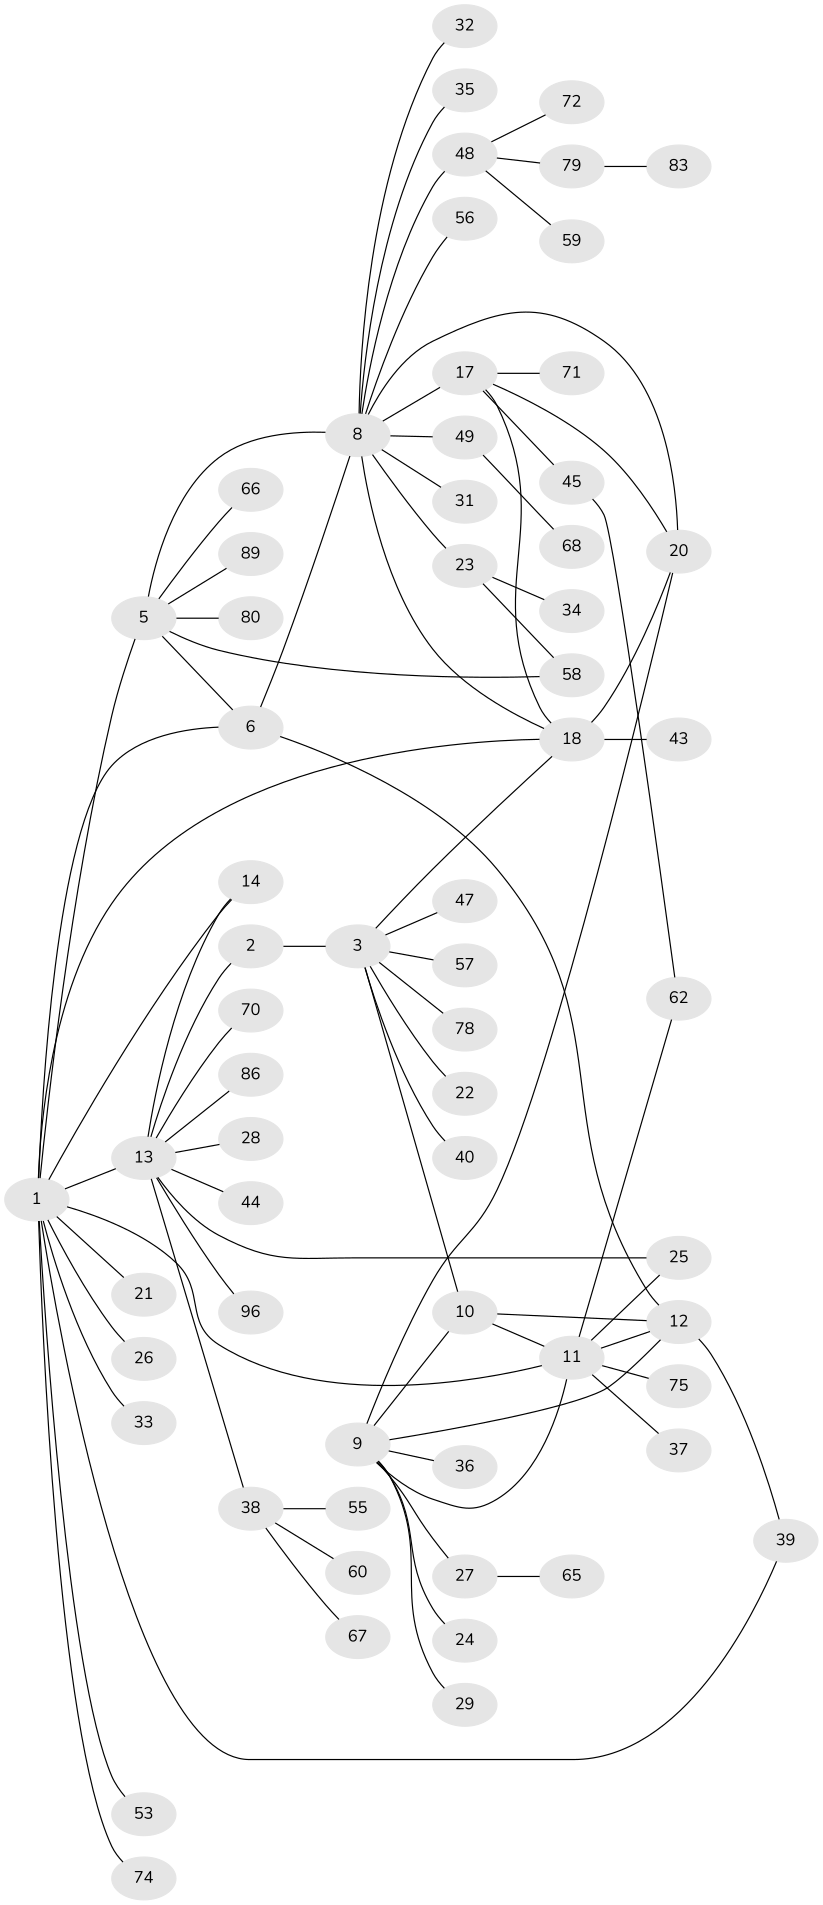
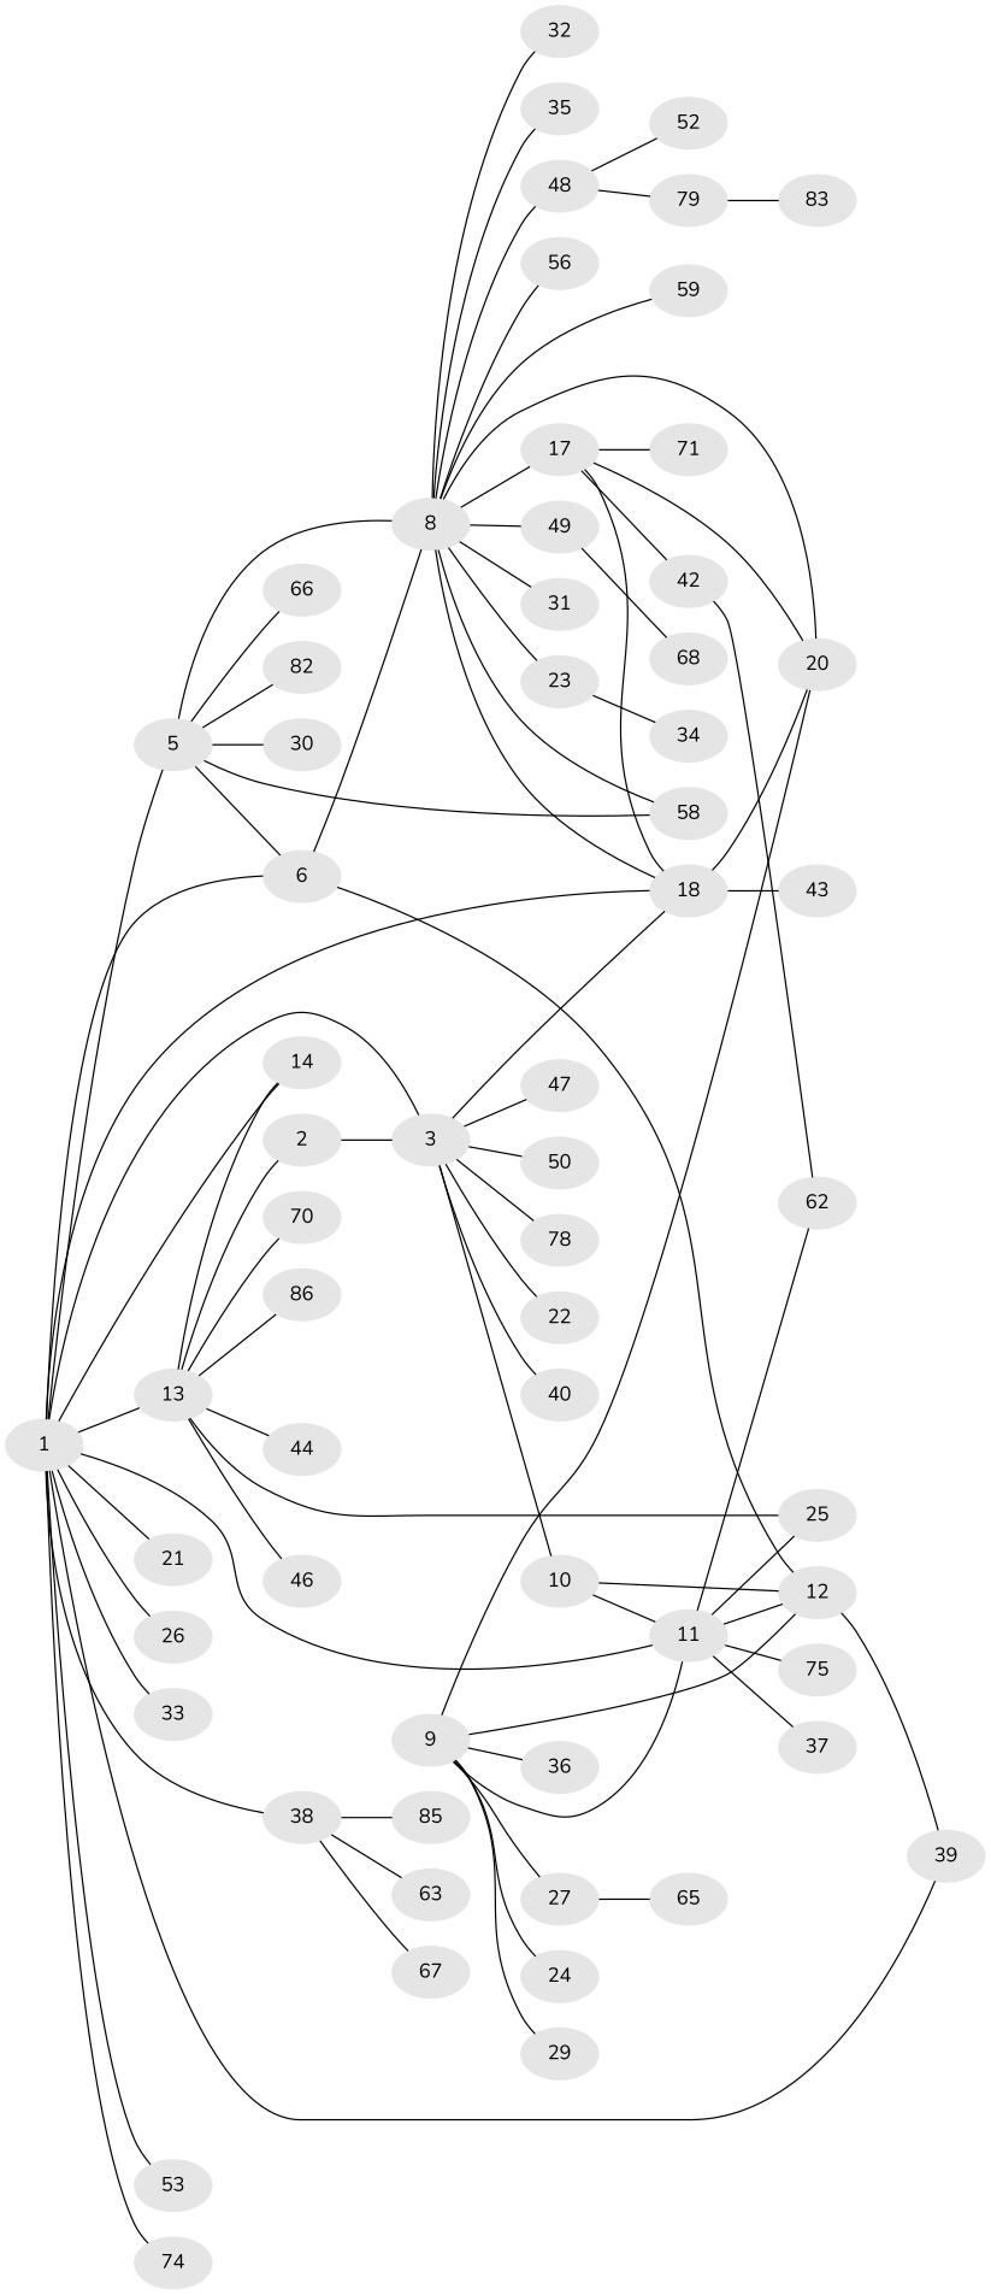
  graph {
    fontname=Nunito
    rankdir=LR
    node [color=gray90 fontname=Nunito style=filled]
    edge [fontname=Nunito]
    1 [super="+15"]
    3 [super="+4"]
    5 [super="+7"]
    6
    11 [super="+55"]
    13 [super="+16"]
    14
    18 [super="+41"]
    21
    26
    33
    38 [super="+51"]
    39
    53
    74
    2
    10
    22
    40 [super="+54"]
    47
-   50 [label=57]
+   50
    78
    8 [super="+19"]
-   30 [label=80]
+   30
    58
    66
-   82 [label=89]
+   82
    12 [super="+77"]
    25
    37 [super="+76"]
    62 [super="+81"]
    75
-   28
    44 [super="+45"]
-   46 [label=96]
+   46
    70 [super="+84"]
    86
    20 [super="+64"]
    43
-   63 [label=60]
+   63
    67
-   85 [label=55]
+   85
    17 [super="+60"]
    23
    31 [super="+72"]
    32
    35
    48
    49
    56
    59
-   42 [label=45]
+   42
    71
    34
-   52 [label=72]
+   52
    79 [super="+80"]
    68 [super="+69"]
    9 [super="+61"]
    24
    27
    29
    36
    65 [super="+73"]
    83
+   1 -- 3 [weight=2]
    1 -- 5
    1 -- 6
    1 -- 11
    1 -- 13 [weight=2]
    1 -- 14
    1 -- 18
    1 -- 21
    1 -- 26
    1 -- 33
-   13 -- 38
+   1 -- 38
    1 -- 39
    1 -- 53
    1 -- 74
    3 -- 18
    3 -- 10
    3 -- 22
    3 -- 40
    3 -- 47
    3 -- 50
    3 -- 78
    5 -- 6 [weight=2]
    5 -- 8 [weight=2]
    5 -- 30
    5 -- 58
    5 -- 66
    5 -- 82
    6 -- 8
    6 -- 12
    11 -- 12
    11 -- 25
    11 -- 37
    11 -- 62
    11 -- 75
    13 -- 14 [weight=2]
    13 -- 2
    13 -- 25
-   13 -- 28
    13 -- 44
    13 -- 46
    13 -- 70
    13 -- 86
    18 -- 20
    18 -- 43
    38 -- 63
    38 -- 67
    38 -- 85
    2 -- 3 [weight=2]
    10 -- 11
    10 -- 12
    8 -- 18
-   23 -- 58
+   8 -- 58
    8 -- 20
    8 -- 17
    8 -- 23
    8 -- 31
    8 -- 32
    8 -- 35
    8 -- 48
    8 -- 49
    8 -- 56
-   48 -- 59
+   8 -- 59
    12 -- 39
    17 -- 18
    17 -- 20
    17 -- 42
    17 -- 71
    23 -- 34
    48 -- 52
    48 -- 79
    49 -- 68
    42 -- 62
    79 -- 83
    9 -- 11
-   9 -- 10
    9 -- 12
    9 -- 20
    9 -- 24
    9 -- 27
    9 -- 29
    9 -- 36
    27 -- 65
  }
